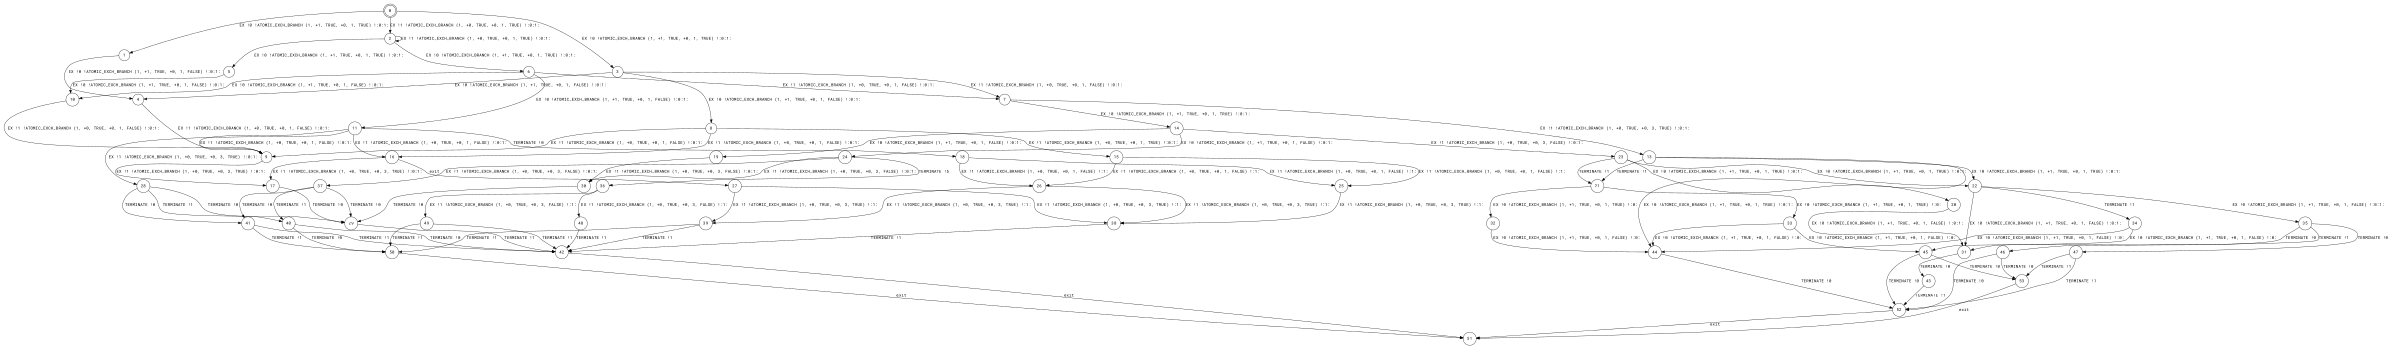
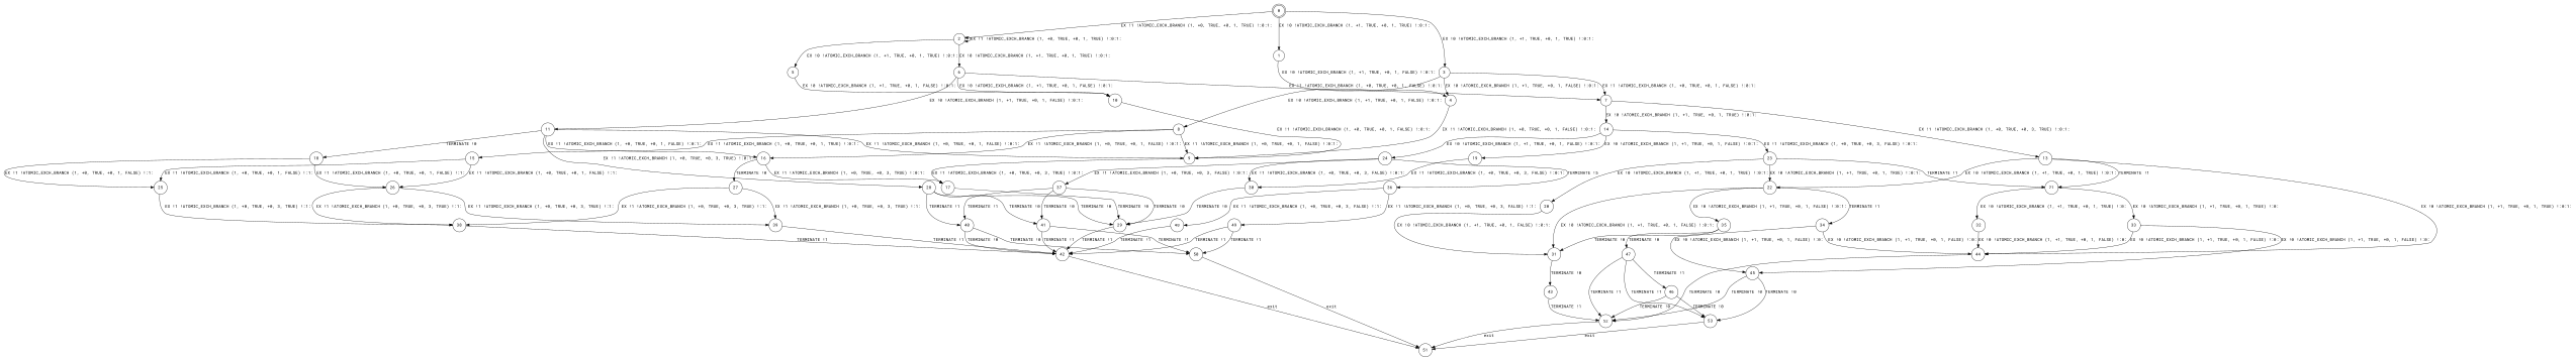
  digraph {
    fontname="Roboto Mono"
    node [fontname="Roboto Mono" shape=circle]
    edge [fontname="Roboto Mono"]
    0 [peripheries=2]
    1
    2
    3
    4
    5
    6
    7
    8
    9
    10
    11
    13
    14
    15
    16
    17
    18
    28
    21
    22
    44
    19
    23
    24
    25
    26
    27
    29
    30
    20
    31
    32
    33
    34
    35
    36
    37
    38
    39
    40
    41
    42
    43
    45
    46
    47
    48
    49
    50
    51
    52
    53
    0 -> 1 [label="EX !0 !ATOMIC_EXCH_BRANCH (1, +1, TRUE, +0, 1, TRUE) !:0:1:"]
    0 -> 2 [label="EX !1 !ATOMIC_EXCH_BRANCH (1, +0, TRUE, +0, 1, TRUE) !:0:1:"]
    0 -> 3 [label="EX !0 !ATOMIC_EXCH_BRANCH (1, +1, TRUE, +0, 1, TRUE) !:0:1:"]
    1 -> 4 [label="EX !0 !ATOMIC_EXCH_BRANCH (1, +1, TRUE, +0, 1, FALSE) !:0:1:"]
    2 -> 2 [label="EX !1 !ATOMIC_EXCH_BRANCH (1, +0, TRUE, +0, 1, TRUE) !:0:1:"]
    2 -> 5 [label="EX !0 !ATOMIC_EXCH_BRANCH (1, +1, TRUE, +0, 1, TRUE) !:0:1:"]
    2 -> 6 [label="EX !0 !ATOMIC_EXCH_BRANCH (1, +1, TRUE, +0, 1, TRUE) !:0:1:"]
    3 -> 4 [label="EX !0 !ATOMIC_EXCH_BRANCH (1, +1, TRUE, +0, 1, FALSE) !:0:1:"]
    3 -> 7 [label="EX !1 !ATOMIC_EXCH_BRANCH (1, +0, TRUE, +0, 1, FALSE) !:0:1:"]
    3 -> 8 [label="EX !0 !ATOMIC_EXCH_BRANCH (1, +1, TRUE, +0, 1, FALSE) !:0:1:"]
    4 -> 9 [label="EX !1 !ATOMIC_EXCH_BRANCH (1, +0, TRUE, +0, 1, FALSE) !:0:1:"]
    5 -> 10 [label="EX !0 !ATOMIC_EXCH_BRANCH (1, +1, TRUE, +0, 1, FALSE) !:0:1:"]
    6 -> 7 [label="EX !1 !ATOMIC_EXCH_BRANCH (1, +0, TRUE, +0, 1, FALSE) !:0:1:"]
    6 -> 10 [label="EX !0 !ATOMIC_EXCH_BRANCH (1, +1, TRUE, +0, 1, FALSE) !:0:1:"]
    6 -> 11 [label="EX !0 !ATOMIC_EXCH_BRANCH (1, +1, TRUE, +0, 1, FALSE) !:0:1:"]
    7 -> 13 [label="EX !1 !ATOMIC_EXCH_BRANCH (1, +0, TRUE, +0, 3, TRUE) !:0:1:"]
    7 -> 14 [label="EX !0 !ATOMIC_EXCH_BRANCH (1, +1, TRUE, +0, 1, TRUE) !:0:1:"]
    8 -> 9 [label="EX !1 !ATOMIC_EXCH_BRANCH (1, +0, TRUE, +0, 1, FALSE) !:0:1:"]
    8 -> 15 [label="EX !1 !ATOMIC_EXCH_BRANCH (1, +0, TRUE, +0, 1, TRUE) !:0:1:"]
    8 -> 16 [label="EX !1 !ATOMIC_EXCH_BRANCH (1, +0, TRUE, +0, 1, FALSE) !:0:1:"]
    9 -> 17 [label="EX !1 !ATOMIC_EXCH_BRANCH (1, +0, TRUE, +0, 3, TRUE) !:0:1:"]
    10 -> 9 [label="EX !1 !ATOMIC_EXCH_BRANCH (1, +0, TRUE, +0, 1, FALSE) !:0:1:"]
    11 -> 9 [label="EX !1 !ATOMIC_EXCH_BRANCH (1, +0, TRUE, +0, 1, FALSE) !:0:1:"]
    11 -> 16 [label="EX !1 !ATOMIC_EXCH_BRANCH (1, +0, TRUE, +0, 1, FALSE) !:0:1:"]
    11 -> 18 [label="TERMINATE !0"]
    11 -> 28 [label="EX !1 !ATOMIC_EXCH_BRANCH (1, +0, TRUE, +0, 3, TRUE) !:0:1:"]
    13 -> 21 [label="TERMINATE !1"]
    13 -> 22 [label="EX !0 !ATOMIC_EXCH_BRANCH (1, +1, TRUE, +0, 1, TRUE) !:0:1:"]
    13 -> 44 [label="EX !0 !ATOMIC_EXCH_BRANCH (1, +1, TRUE, +0, 1, TRUE) !:0:1:"]
    14 -> 19 [label="EX !0 !ATOMIC_EXCH_BRANCH (1, +1, TRUE, +0, 1, FALSE) !:0:1:"]
    14 -> 23 [label="EX !1 !ATOMIC_EXCH_BRANCH (1, +0, TRUE, +0, 3, FALSE) !:0:1:"]
    14 -> 24 [label="EX !0 !ATOMIC_EXCH_BRANCH (1, +1, TRUE, +0, 1, FALSE) !:0:1:"]
    15 -> 25 [label="EX !1 !ATOMIC_EXCH_BRANCH (1, +0, TRUE, +0, 1, FALSE) !:1:"]
    15 -> 26 [label="EX !1 !ATOMIC_EXCH_BRANCH (1, +0, TRUE, +0, 1, FALSE) !:1:"]
    16 -> 17 [label="EX !1 !ATOMIC_EXCH_BRANCH (1, +0, TRUE, +0, 3, TRUE) !:0:1:"]
-   16 -> 27 [label=exit]
+   16 -> 27 [label="TERMINATE !0"]
    17 -> 29 [label="TERMINATE !0"]
    18 -> 25 [label="EX !1 !ATOMIC_EXCH_BRANCH (1, +0, TRUE, +0, 1, FALSE) !:1:"]
    18 -> 26 [label="EX !1 !ATOMIC_EXCH_BRANCH (1, +0, TRUE, +0, 1, FALSE) !:1:"]
    28 -> 29 [label="TERMINATE !0"]
    28 -> 40 [label="TERMINATE !1"]
    28 -> 41 [label="TERMINATE !0"]
    21 -> 32 [label="EX !0 !ATOMIC_EXCH_BRANCH (1, +1, TRUE, +0, 1, TRUE) !:0:"]
    21 -> 33 [label="EX !0 !ATOMIC_EXCH_BRANCH (1, +1, TRUE, +0, 1, TRUE) !:0:"]
    22 -> 31 [label="EX !0 !ATOMIC_EXCH_BRANCH (1, +1, TRUE, +0, 1, FALSE) !:0:1:"]
    22 -> 34 [label="TERMINATE !1"]
    22 -> 35 [label="EX !0 !ATOMIC_EXCH_BRANCH (1, +1, TRUE, +0, 1, FALSE) !:0:1:"]
    44 -> 52 [label="TERMINATE !0"]
    19 -> 30 [label="EX !1 !ATOMIC_EXCH_BRANCH (1, +0, TRUE, +0, 3, FALSE) !:0:1:"]
    23 -> 21 [label="TERMINATE !1"]
    23 -> 22 [label="EX !0 !ATOMIC_EXCH_BRANCH (1, +1, TRUE, +0, 1, TRUE) !:0:1:"]
    23 -> 20 [label="EX !0 !ATOMIC_EXCH_BRANCH (1, +1, TRUE, +0, 1, TRUE) !:0:1:"]
    24 -> 30 [label="EX !1 !ATOMIC_EXCH_BRANCH (1, +0, TRUE, +0, 3, FALSE) !:0:1:"]
    24 -> 36 [label="TERMINATE !5"]
    24 -> 37 [label="EX !1 !ATOMIC_EXCH_BRANCH (1, +0, TRUE, +0, 3, FALSE) !:0:1:"]
    25 -> 38 [label="EX !1 !ATOMIC_EXCH_BRANCH (1, +0, TRUE, +0, 3, TRUE) !:1:"]
    26 -> 38 [label="EX !1 !ATOMIC_EXCH_BRANCH (1, +0, TRUE, +0, 3, TRUE) !:1:"]
    26 -> 39 [label="EX !1 !ATOMIC_EXCH_BRANCH (1, +0, TRUE, +0, 3, TRUE) !:1:"]
    27 -> 38 [label="EX !1 !ATOMIC_EXCH_BRANCH (1, +0, TRUE, +0, 3, TRUE) !:1:"]
    27 -> 39 [label="EX !1 !ATOMIC_EXCH_BRANCH (1, +0, TRUE, +0, 3, TRUE) !:1:"]
    29 -> 42 [label="TERMINATE !1"]
    30 -> 29 [label="TERMINATE !0"]
    20 -> 31 [label="EX !0 !ATOMIC_EXCH_BRANCH (1, +1, TRUE, +0, 1, FALSE) !:0:1:"]
    31 -> 43 [label="TERMINATE !0"]
    32 -> 44 [label="EX !0 !ATOMIC_EXCH_BRANCH (1, +1, TRUE, +0, 1, FALSE) !:0:"]
    33 -> 44 [label="EX !0 !ATOMIC_EXCH_BRANCH (1, +1, TRUE, +0, 1, FALSE) !:0:"]
    33 -> 45 [label="EX !0 !ATOMIC_EXCH_BRANCH (1, +1, TRUE, +0, 1, FALSE) !:0:"]
    34 -> 44 [label="EX !0 !ATOMIC_EXCH_BRANCH (1, +1, TRUE, +0, 1, FALSE) !:0:"]
    34 -> 45 [label="EX !0 !ATOMIC_EXCH_BRANCH (1, +1, TRUE, +0, 1, FALSE) !:0:"]
    35 -> 31 [label="TERMINATE !0"]
-   35 -> 46 [label="TERMINATE !1"]
+   47 -> 46 [label="TERMINATE !1"]
    35 -> 47 [label="TERMINATE !0"]
    36 -> 48 [label="EX !1 !ATOMIC_EXCH_BRANCH (1, +0, TRUE, +0, 3, FALSE) !:1:"]
    36 -> 49 [label="EX !1 !ATOMIC_EXCH_BRANCH (1, +0, TRUE, +0, 3, FALSE) !:1:"]
    37 -> 29 [label="TERMINATE !0"]
    37 -> 40 [label="TERMINATE !1"]
    37 -> 41 [label="TERMINATE !0"]
    38 -> 42 [label="TERMINATE !1"]
    39 -> 42 [label="TERMINATE !1"]
-   39 -> 50 [label="TERMINATE !1"]
    40 -> 42 [label="TERMINATE !0"]
    40 -> 50 [label="TERMINATE !0"]
    41 -> 42 [label="TERMINATE !1"]
    41 -> 50 [label="TERMINATE !1"]
    42 -> 51 [label=exit]
    43 -> 52 [label="TERMINATE !1"]
    45 -> 52 [label="TERMINATE !0"]
    45 -> 53 [label="TERMINATE !0"]
    46 -> 52 [label="TERMINATE !0"]
    46 -> 53 [label="TERMINATE !0"]
    47 -> 52 [label="TERMINATE !1"]
    47 -> 53 [label="TERMINATE !1"]
    48 -> 42 [label="TERMINATE !1"]
    49 -> 42 [label="TERMINATE !1"]
    49 -> 50 [label="TERMINATE !1"]
    50 -> 51 [label=exit]
    52 -> 51 [label=exit]
    53 -> 51 [label=exit]
  }
